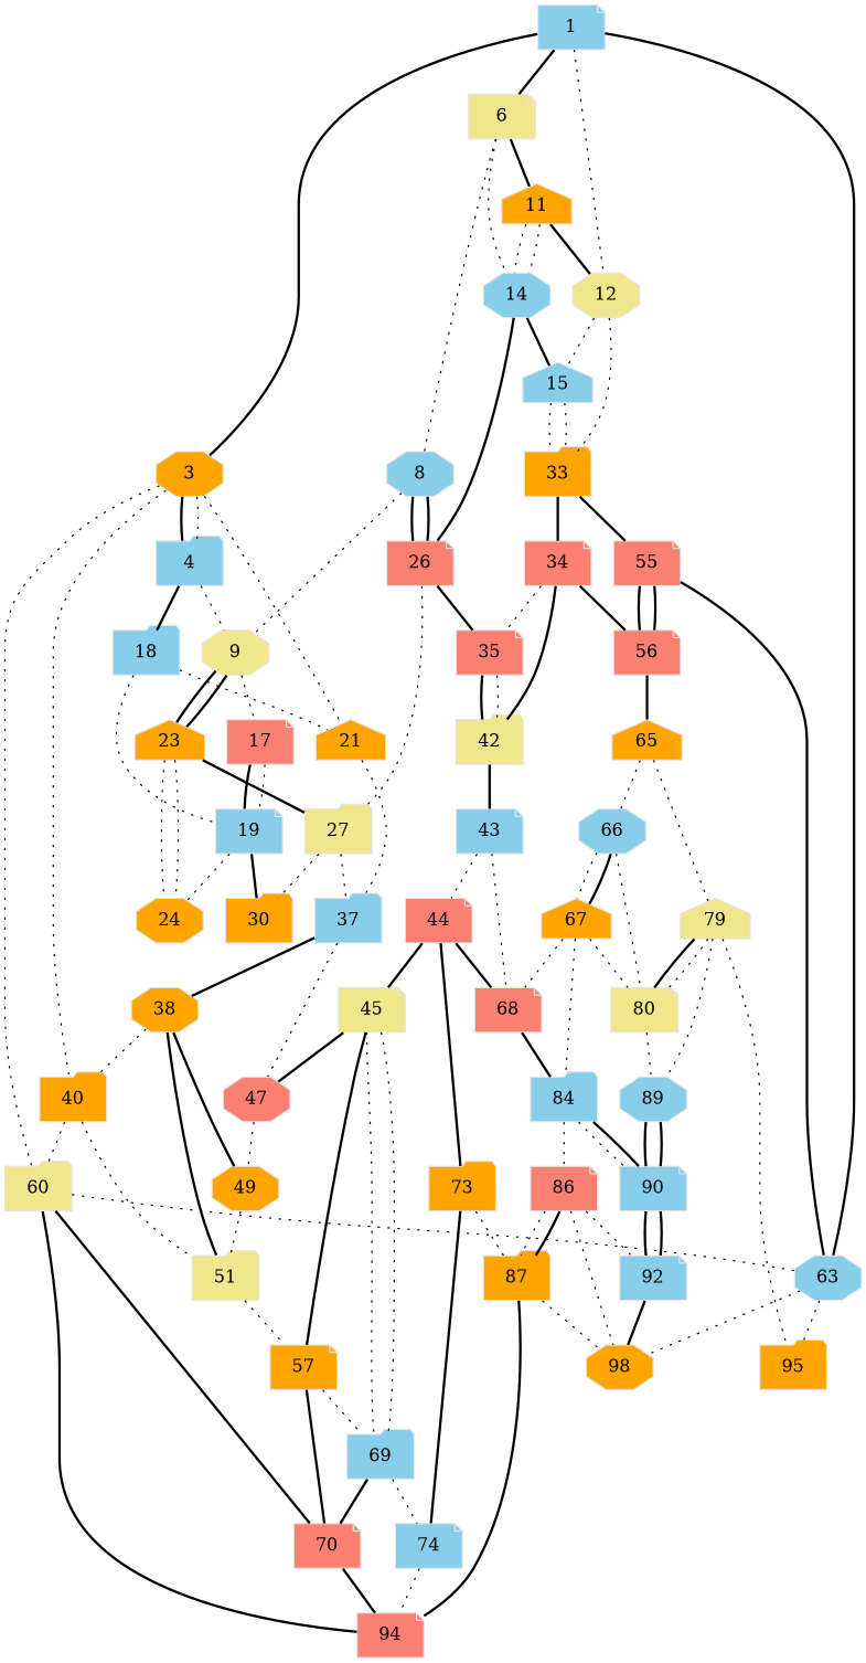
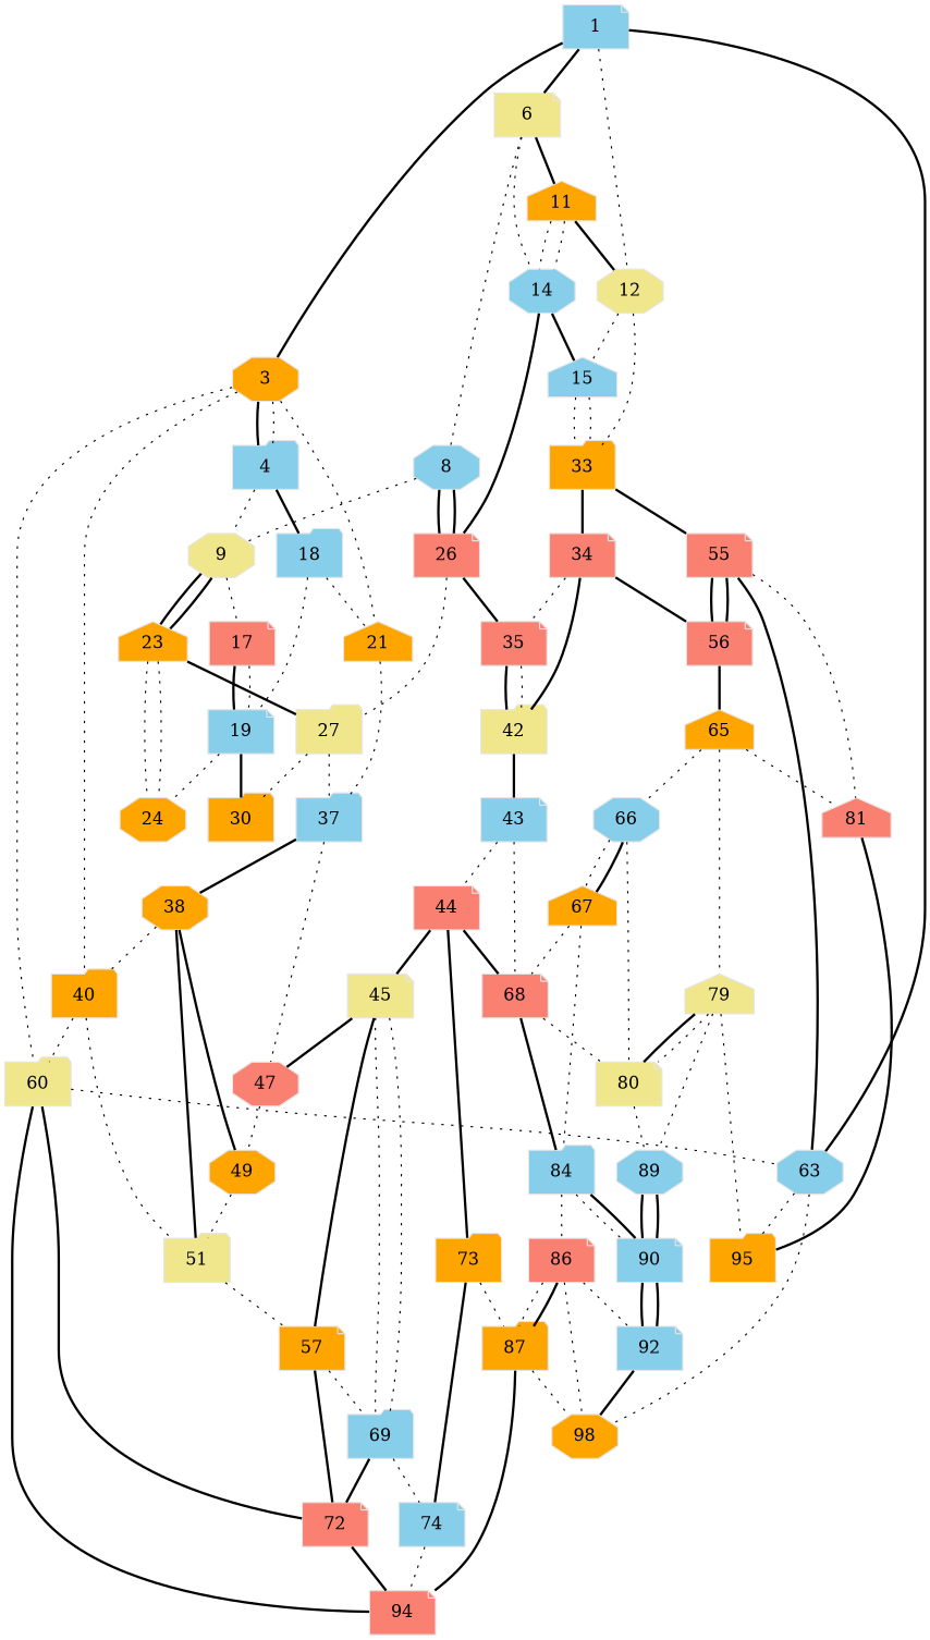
  graph {
    node [color=gray90 fillcolor=skyblue shape=note style=filled]
    edge [style=dotted]
    1 [super="+2"]
    3 [fillcolor=orange shape=octagon super="+22"]
    6 [fillcolor=khaki super="+7"]
    12 [fillcolor=khaki shape=octagon super="+13"]
    63 [shape=octagon super="+99"]
    4 [shape=folder super="+5"]
    21 [fillcolor=orange shape=house super="+31"]
    40 [fillcolor=orange shape=folder super="+59"]
    60 [fillcolor=khaki shape=folder super="+61"]
    8 [shape=octagon]
    11 [fillcolor=orange shape=house]
    14 [shape=octagon super="+16"]
    15 [shape=house]
    33 [fillcolor=orange shape=folder super="+36"]
    95 [fillcolor=orange shape=folder]
    98 [fillcolor=orange shape=octagon super="+100"]
    9 [fillcolor=khaki shape=octagon super="+10"]
    18 [shape=folder super="+20"]
    37 [shape=folder super="+41"]
    51 [fillcolor=khaki shape=folder super="+52"]
-   70 [fillcolor=salmon super="+71"]
+   70 [fillcolor=salmon super="+71" label=72]
    94 [fillcolor=salmon super="+97"]
    17 [fillcolor=salmon]
    23 [fillcolor=orange shape=house super="+28"]
    19 [super="+25"]
    26 [fillcolor=salmon super="+29"]
    27 [fillcolor=khaki shape=folder super="+32"]
    35 [fillcolor=salmon]
    24 [fillcolor=orange shape=octagon]
    34 [fillcolor=salmon super="+53"]
    55 [fillcolor=salmon super="+64"]
    30 [fillcolor=orange shape=folder]
    38 [fillcolor=orange shape=octagon super="+39"]
    47 [fillcolor=salmon shape=octagon super="+48"]
    42 [fillcolor=khaki shape=folder super="+54"]
    56 [fillcolor=salmon]
+   81 [fillcolor=salmon shape=house]
    43 [super="+62"]
    65 [fillcolor=orange shape=house super="+78"]
    49 [fillcolor=orange shape=octagon super="+50"]
    57 [fillcolor=orange super="+58"]
    44 [fillcolor=salmon super="+72"]
    68 [fillcolor=salmon super="+77"]
    45 [fillcolor=khaki super="+46"]
    73 [fillcolor=orange shape=folder super="+88"]
    84 [shape=folder super="+85"]
    69 [shape=folder super="+76"]
    74 [super="+75"]
    87 [fillcolor=orange shape=folder super="+96"]
    66 [shape=octagon]
    79 [fillcolor=khaki shape=house super="+91"]
    67 [fillcolor=orange shape=house super="+82"]
    80 [fillcolor=khaki super="+83"]
    89 [shape=octagon]
    86 [fillcolor=salmon super="+93"]
    90
    92
    1 -- 3 [style=bold]
    1 -- 6 [style=bold]
    1 -- 12
    1 -- 63 [style=bold]
    3 -- 4 [style=bold]
    3 -- 4
    3 -- 21
    3 -- 40
    3 -- 60
    6 -- 8
    6 -- 11 [style=bold]
    6 -- 14
    12 -- 15
    12 -- 33
    63 -- 95
    63 -- 98
    4 -- 9
    4 -- 18 [style=bold]
    21 -- 37
    40 -- 60
    40 -- 51
    60 -- 63
    60 -- 70 [style=bold]
    60 -- 94 [style=bold]
    8 -- 9
    8 -- 26 [style=bold]
    8 -- 26 [style=bold]
    11 -- 12 [style=bold]
    11 -- 14
    11 -- 14
    14 -- 15 [style=bold]
    14 -- 26 [style=bold]
    15 -- 33
    15 -- 33
    33 -- 34 [style=bold]
    33 -- 55 [style=bold]
    9 -- 17
    9 -- 23 [style=bold]
    9 -- 23 [style=bold]
    18 -- 21
    18 -- 19
    37 -- 38 [style=bold]
    37 -- 47
    51 -- 57
    70 -- 94 [style=bold]
    17 -- 19 [style=bold]
    17 -- 19
    23 -- 27 [style=bold]
    23 -- 24 [weight=2]
    23 -- 24
    19 -- 24
    19 -- 30 [style=bold]
    26 -- 27
    26 -- 35 [style=bold]
    27 -- 37
    27 -- 30
    35 -- 42 [style=bold]
    35 -- 42
    34 -- 35
    34 -- 42 [style=bold]
    34 -- 56 [style=bold]
    55 -- 63 [style=bold]
    55 -- 56 [style=bold]
    55 -- 56 [style=bold]
+   55 -- 81
    38 -- 40
    38 -- 51 [style=bold]
    38 -- 49 [style=bold]
    47 -- 49 [weight=2]
    42 -- 43 [style=bold weight=2]
    56 -- 65 [style=bold]
+   81 -- 95 [style=bold]
    43 -- 44
    43 -- 68
+   65 -- 81
    65 -- 66
    65 -- 79
    49 -- 51
    57 -- 70 [style=bold]
    57 -- 69
    44 -- 68 [style=bold]
    44 -- 45 [style=bold]
    44 -- 73 [style=bold]
    68 -- 84 [style=bold]
    45 -- 47 [style=bold]
    45 -- 57 [style=bold]
    45 -- 69
    45 -- 69
    73 -- 74 [style=bold weight=2]
    73 -- 87
    84 -- 86
    84 -- 90
    84 -- 90 [style=bold]
    69 -- 70 [style=bold]
    69 -- 74
    74 -- 94
    87 -- 98
    87 -- 94 [style=bold]
    66 -- 67
    66 -- 67 [style=bold]
    66 -- 80
    79 -- 95
    79 -- 80 [style=bold]
    79 -- 80
    79 -- 89
    67 -- 68
    67 -- 84
-   67 -- 80
+   68 -- 80
    80 -- 89
    89 -- 90 [style=bold]
    89 -- 90 [style=bold]
    86 -- 98
    86 -- 87
    86 -- 87 [style=bold]
    86 -- 92
    90 -- 92 [style=bold]
    90 -- 92 [style=bold]
    92 -- 98 [style=bold]
  }
